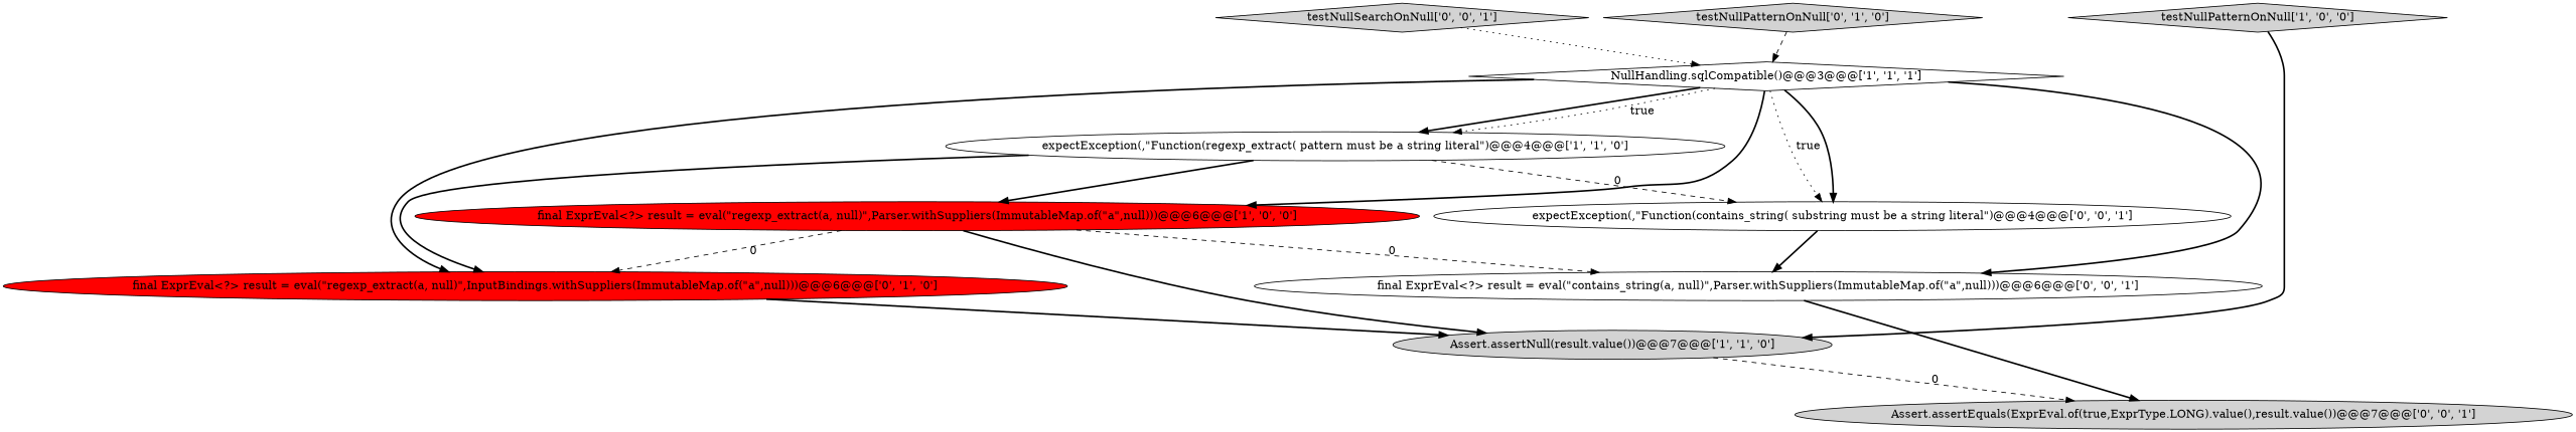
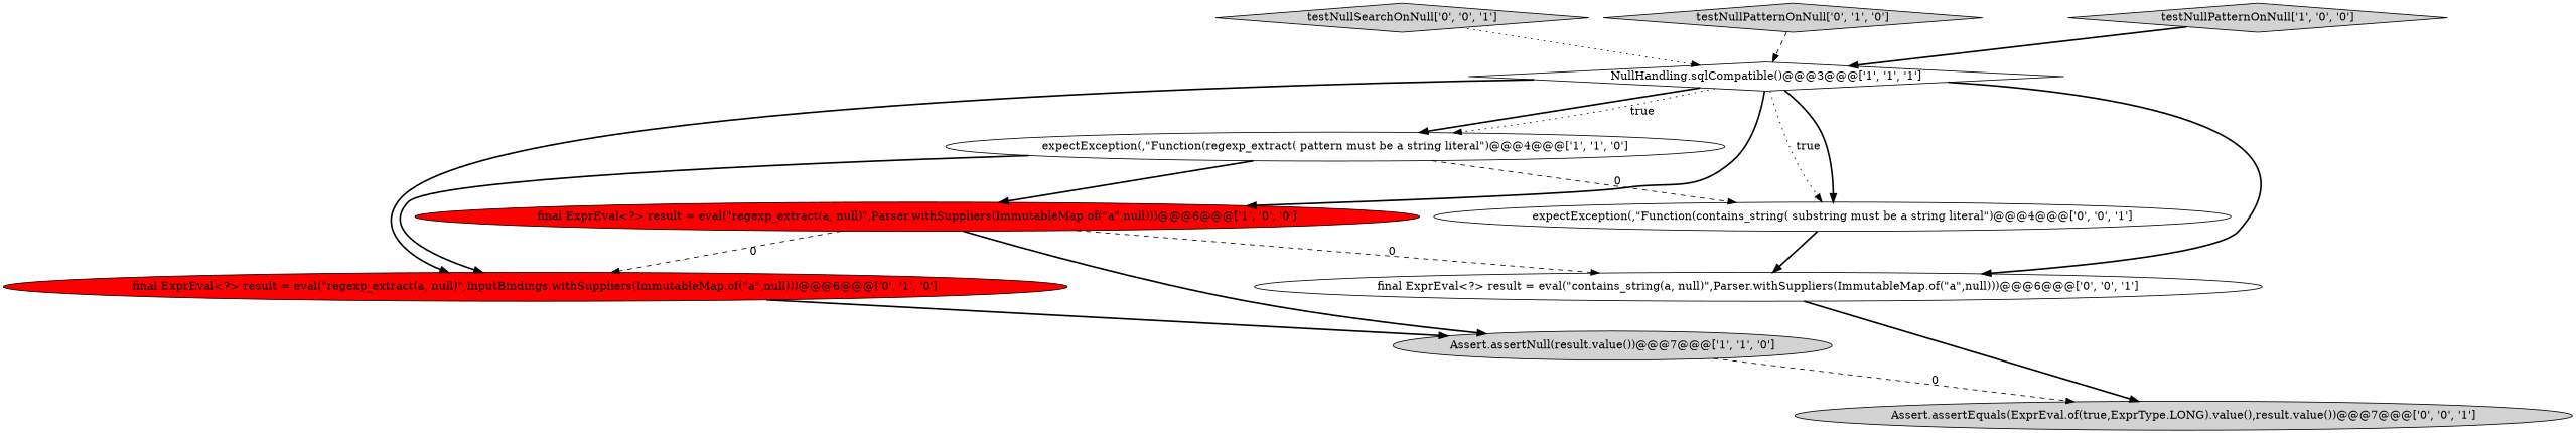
  digraph {
    node [fillcolor=lightgray shape=ellipse style=filled]
    edge [style=bold]
    n1 [fillcolor=white label="expectException(,\"Function(regexp_extract( pattern must be a string literal\")@@@4@@@['1', '1', '0']"]
    n2 [fillcolor=red label="final ExprEval<?> result = eval(\"regexp_extract(a, null)\",InputBindings.withSuppliers(ImmutableMap.of(\"a\",null)))@@@6@@@['0', '1', '0']"]
    n3 [fillcolor=white label="expectException(,\"Function(contains_string( substring must be a string literal\")@@@4@@@['0', '0', '1']"]
    n4 [fillcolor=red label="final ExprEval<?> result = eval(\"regexp_extract(a, null)\",Parser.withSuppliers(ImmutableMap.of(\"a\",null)))@@@6@@@['1', '0', '0']"]
    n5 [label="Assert.assertNull(result.value())@@@7@@@['1', '1', '0']"]
    n6 [fillcolor=white label="final ExprEval<?> result = eval(\"contains_string(a, null)\",Parser.withSuppliers(ImmutableMap.of(\"a\",null)))@@@6@@@['0', '0', '1']"]
    n7 [label="testNullSearchOnNull['0', '0', '1']" shape=diamond]
    n8 [fillcolor=white label="NullHandling.sqlCompatible()@@@3@@@['1', '1', '1']" shape=diamond]
    n9 [label="Assert.assertEquals(ExprEval.of(true,ExprType.LONG).value(),result.value())@@@7@@@['0', '0', '1']"]
    n10 [label="testNullPatternOnNull['0', '1', '0']" shape=diamond]
    n11 [label="testNullPatternOnNull['1', '0', '0']" shape=diamond]
    n1 -> n2
    n1 -> n3 [label=0 style=dashed]
    n1 -> n4
    n2 -> n5
    n3 -> n6
    n4 -> n2 [label=0 style=dashed]
    n4 -> n5
    n4 -> n6 [label=0 style=dashed]
    n5 -> n9 [label=0 style=dashed]
    n6 -> n9
    n7 -> n8 [style=dotted]
    n8 -> n1
    n8 -> n1 [label=true style=dotted]
    n8 -> n2
    n8 -> n3 [label=true style=dotted]
    n8 -> n3
    n8 -> n4
    n8 -> n6
    n10 -> n8 [style=dashed]
-   n11 -> n5
+   n11 -> n8
  }
